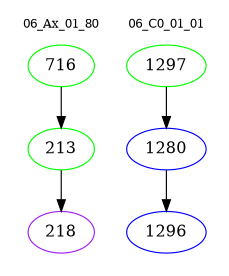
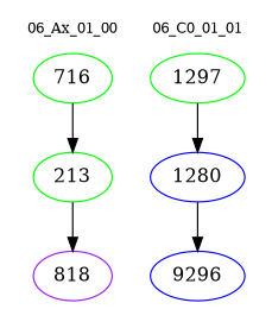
  digraph {
    node [color=green]
    edge [color=black]
    n1 [label=716]
    n2 [label=213]
-   n3 [color=purple label=218]
+   n3 [color=purple label=818]
    n4 [label=1297]
    n5 [color=blue label=1280]
-   n6 [color=blue label=1296]
+   n6 [color=blue label=9296]
    subgraph cluster_1 {
      color=white
      fontsize=10
-     label="06_Ax_01_80"
+     label="06_Ax_01_00"
      n1
      n2
      n3
    }
    subgraph cluster_2 {
      color=white
      fontsize=10
      label="06_C0_01_01"
      n4
      n5
      n6
    }
    n1 -> n2
    n2 -> n3
    n4 -> n5
    n5 -> n6
  }
